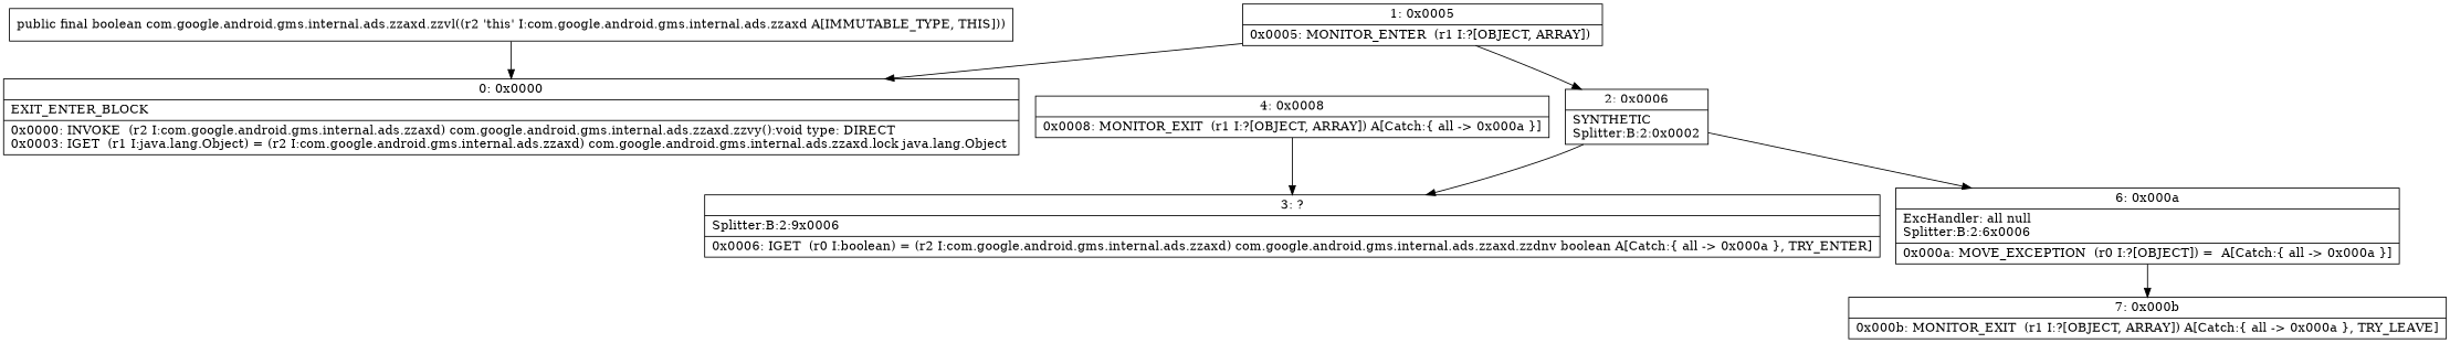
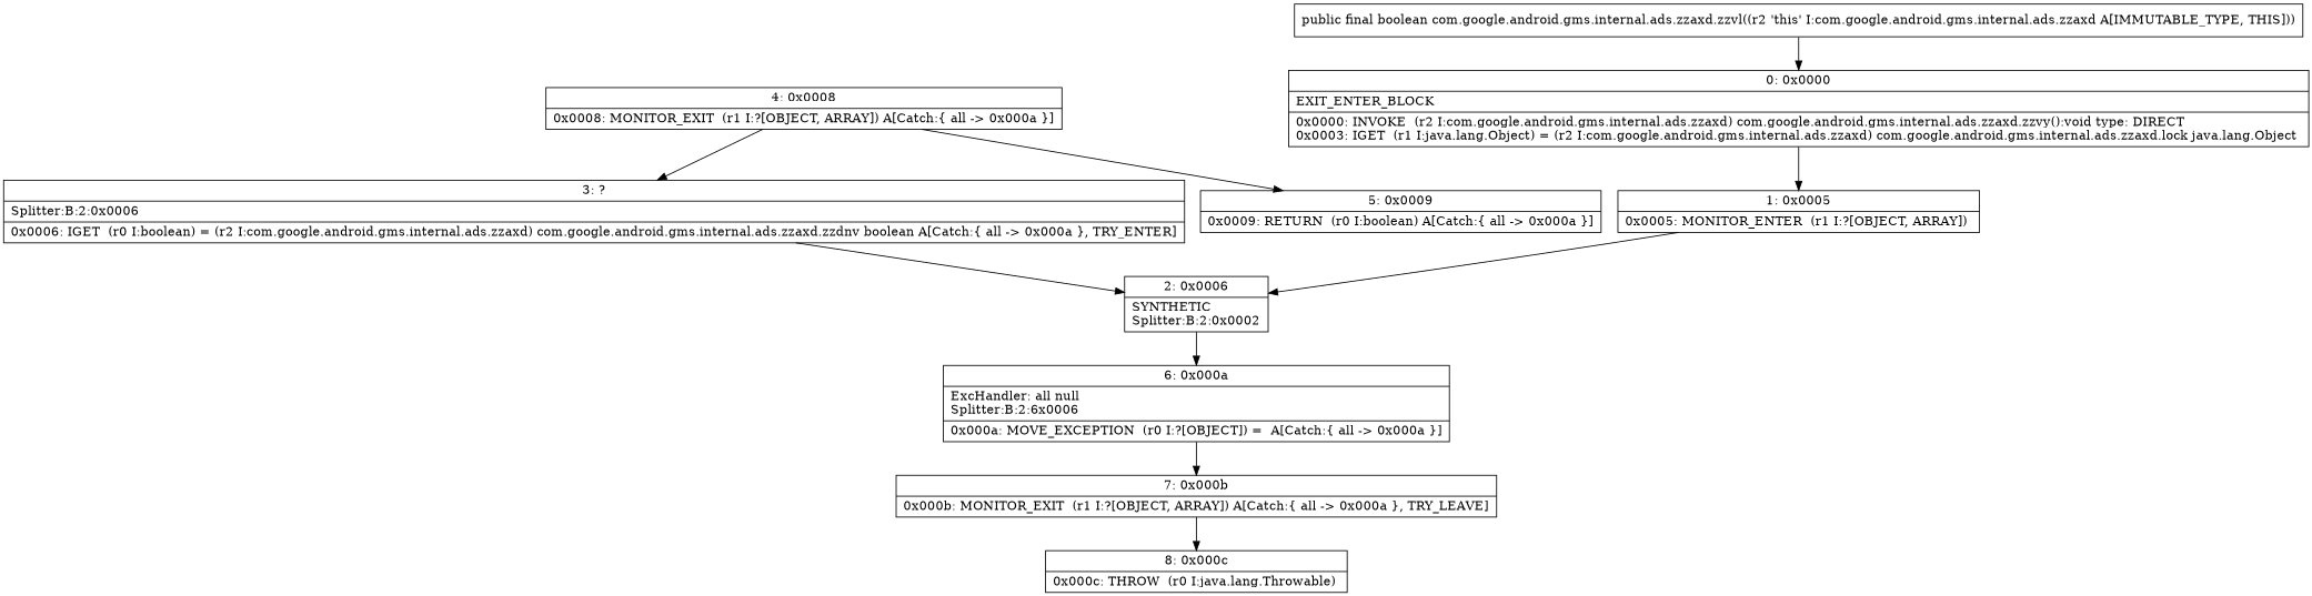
  digraph {
    node [shape=record]
    n1 [label="{0\:\ 0x0000|EXIT_ENTER_BLOCK\l|0x0000: INVOKE  (r2 I:com.google.android.gms.internal.ads.zzaxd) com.google.android.gms.internal.ads.zzaxd.zzvy():void type: DIRECT \l0x0003: IGET  (r1 I:java.lang.Object) = (r2 I:com.google.android.gms.internal.ads.zzaxd) com.google.android.gms.internal.ads.zzaxd.lock java.lang.Object \l}"]
    n2 [label="{1\:\ 0x0005|0x0005: MONITOR_ENTER  (r1 I:?[OBJECT, ARRAY]) \l}"]
    n3 [label="{2\:\ 0x0006|SYNTHETIC\lSplitter:B:2:0x0002\l}"]
-   n4 [label="{3\:\ ?|Splitter:B:2:9x0006\l|0x0006: IGET  (r0 I:boolean) = (r2 I:com.google.android.gms.internal.ads.zzaxd) com.google.android.gms.internal.ads.zzaxd.zzdnv boolean A[Catch:\{ all \-\> 0x000a \}, TRY_ENTER]\l}"]
+   n4 [label="{3\:\ ?|Splitter:B:2:0x0006\l|0x0006: IGET  (r0 I:boolean) = (r2 I:com.google.android.gms.internal.ads.zzaxd) com.google.android.gms.internal.ads.zzaxd.zzdnv boolean A[Catch:\{ all \-\> 0x000a \}, TRY_ENTER]\l}"]
    n5 [label="{6\:\ 0x000a|ExcHandler: all null\lSplitter:B:2:6x0006\l|0x000a: MOVE_EXCEPTION  (r0 I:?[OBJECT]) =  A[Catch:\{ all \-\> 0x000a \}]\l}"]
    n6 [label="{7\:\ 0x000b|0x000b: MONITOR_EXIT  (r1 I:?[OBJECT, ARRAY]) A[Catch:\{ all \-\> 0x000a \}, TRY_LEAVE]\l}"]
    n7 [label="{4\:\ 0x0008|0x0008: MONITOR_EXIT  (r1 I:?[OBJECT, ARRAY]) A[Catch:\{ all \-\> 0x000a \}]\l}"]
+   n8 [label="{5\:\ 0x0009|0x0009: RETURN  (r0 I:boolean) A[Catch:\{ all \-\> 0x000a \}]\l}"]
+   n9 [label="{8\:\ 0x000c|0x000c: THROW  (r0 I:java.lang.Throwable) \l}"]
    n10 [label="{public final boolean com.google.android.gms.internal.ads.zzaxd.zzvl((r2 'this' I:com.google.android.gms.internal.ads.zzaxd A[IMMUTABLE_TYPE, THIS])) }"]
-   n2 -> n1
+   n1 -> n2
    n2 -> n3
-   n3 -> n4
+   n4 -> n3
    n3 -> n5
    n5 -> n6
+   n6 -> n9
    n7 -> n4
+   n7 -> n8
    n10 -> n1
  }
